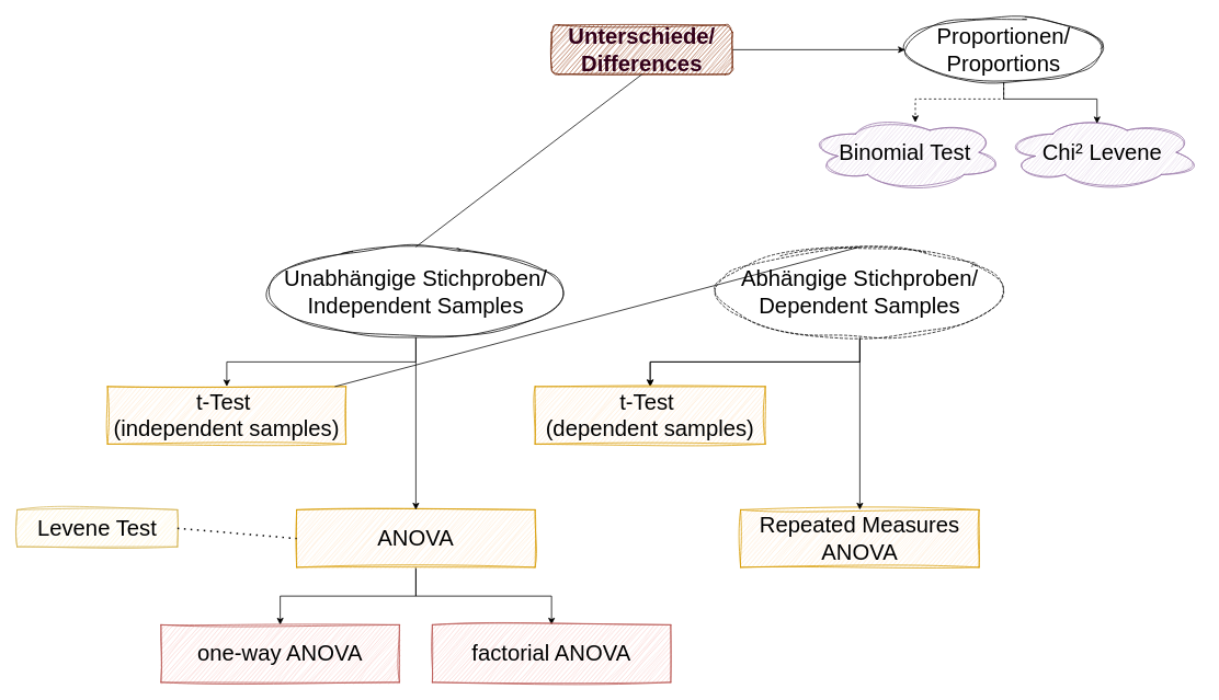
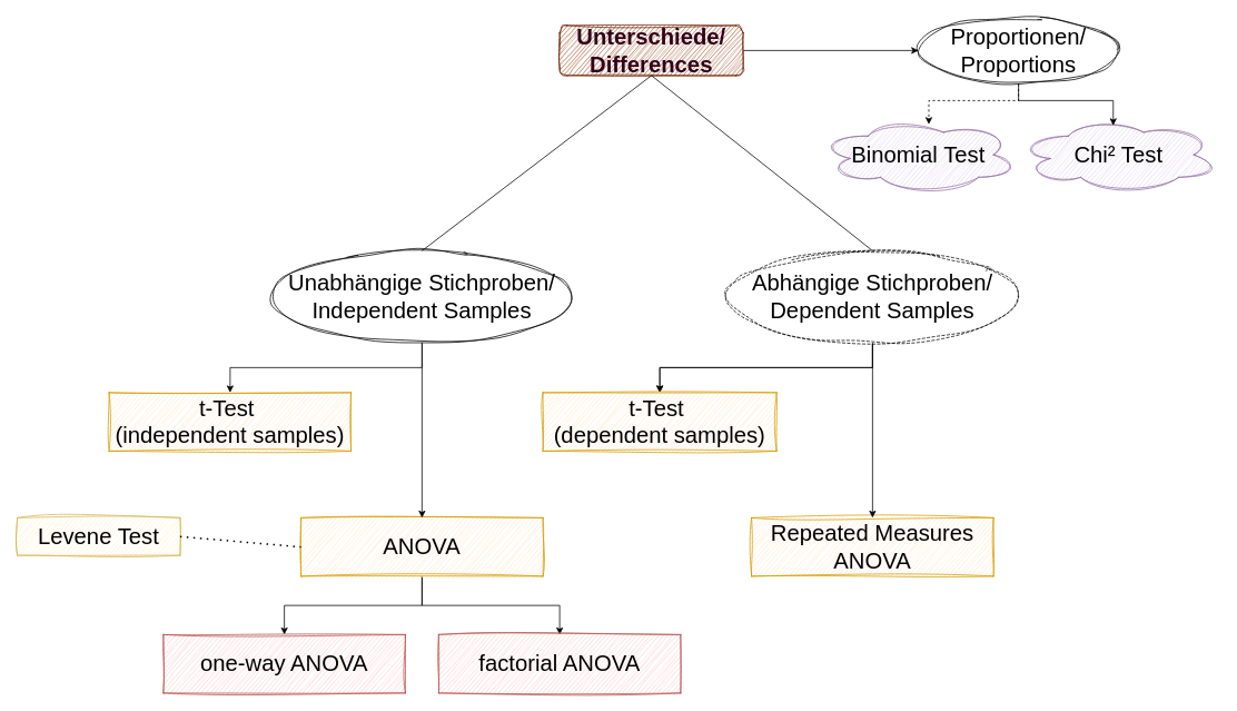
  <mxCell id="0" />
  <mxCell id="1" parent="0" />
  <mxCell id="2" style="edgeStyle=orthogonalEdgeStyle;rounded=0;orthogonalLoop=1;jettySize=auto;html=1;entryX=0;entryY=0.5;entryDx=0;entryDy=0;exitX=1;exitY=0.5;exitDx=0;exitDy=0;" parent="1" source="3" target="6" edge="1"><mxGeometry relative="1" as="geometry" /></mxCell>
  <mxCell id="3" value="&lt;font style=&quot;font-size: 27px;&quot;&gt;Unterschiede/ Differences&lt;/font&gt;" style="rounded=1;whiteSpace=wrap;html=1;sketch=1;curveFitting=1;jiggle=2;fillColor=#a0522d;fontColor=#33001A;strokeColor=#6D1F00;fontStyle=1" parent="1" vertex="1"><mxGeometry x="670" y="30" width="220" height="60" as="geometry" /></mxCell>
  <mxCell id="4" style="edgeStyle=orthogonalEdgeStyle;rounded=0;orthogonalLoop=1;jettySize=auto;html=1;exitX=0.5;exitY=1;exitDx=0;exitDy=0;" parent="1" source="5" target="10" edge="1"><mxGeometry relative="1" as="geometry" /></mxCell>
  <mxCell id="5" value="&lt;span style=&quot;font-size: 27px;&quot;&gt;Unabhängige Stichproben/ Independent Samples&lt;/span&gt;" style="ellipse;whiteSpace=wrap;html=1;sketch=1;curveFitting=1;jiggle=2;" parent="1" vertex="1"><mxGeometry x="325" y="300" width="360" height="110" as="geometry" /></mxCell>
  <mxCell id="6" value="&lt;font style=&quot;font-size: 27px;&quot;&gt;Proportionen/&lt;br&gt;Proportions&lt;/font&gt;" style="ellipse;whiteSpace=wrap;html=1;sketch=1;curveFitting=1;jiggle=2;" parent="1" vertex="1"><mxGeometry x="1100" y="20" width="240" height="80" as="geometry" /></mxCell>
  <mxCell id="7" style="edgeStyle=orthogonalEdgeStyle;rounded=0;orthogonalLoop=1;jettySize=auto;html=1;exitX=0.5;exitY=1;exitDx=0;exitDy=0;entryX=0.5;entryY=0;entryDx=0;entryDy=0;" parent="1" source="9" target="11" edge="1"><mxGeometry relative="1" as="geometry" /></mxCell>
  <mxCell id="8" value="" style="edgeStyle=orthogonalEdgeStyle;rounded=0;orthogonalLoop=1;jettySize=auto;html=1;" parent="1" source="9" target="11" edge="1"><mxGeometry relative="1" as="geometry" /></mxCell>
  <mxCell id="9" value="&lt;span style=&quot;font-size: 27px;&quot;&gt;Abhängige Stichproben/ Dependent Samples&lt;/span&gt;" style="ellipse;whiteSpace=wrap;html=1;sketch=1;curveFitting=1;jiggle=2;dashed=1;" parent="1" vertex="1"><mxGeometry x="870" y="300" width="350" height="110" as="geometry" /></mxCell>
  <mxCell id="10" value="&lt;span style=&quot;font-size: 27px;&quot;&gt;t-Test&amp;nbsp;&lt;/span&gt;&lt;div&gt;&lt;span style=&quot;font-size: 27px;&quot;&gt;(independent samples)&lt;/span&gt;&lt;/div&gt;" style="rounded=0;whiteSpace=wrap;html=1;sketch=1;curveFitting=1;jiggle=2;fillColor=#ffe6cc;strokeColor=#d79b00;" parent="1" vertex="1"><mxGeometry x="130" y="470" width="290" height="70" as="geometry" /></mxCell>
  <mxCell id="11" value="&lt;span style=&quot;font-size: 27px;&quot;&gt;t-Test&amp;nbsp;&lt;/span&gt;&lt;div&gt;&lt;span style=&quot;font-size: 27px;&quot;&gt;(dependent samples)&lt;/span&gt;&lt;/div&gt;" style="rounded=0;whiteSpace=wrap;html=1;sketch=1;curveFitting=1;jiggle=2;fillColor=#ffe6cc;strokeColor=#d79b00;" parent="1" vertex="1"><mxGeometry x="650" y="470" width="280" height="70" as="geometry" /></mxCell>
  <mxCell id="12" style="edgeStyle=orthogonalEdgeStyle;rounded=0;orthogonalLoop=1;jettySize=auto;html=1;" parent="1" source="14" target="19" edge="1"><mxGeometry relative="1" as="geometry" /></mxCell>
  <mxCell id="13" style="edgeStyle=orthogonalEdgeStyle;rounded=0;orthogonalLoop=1;jettySize=auto;html=1;" parent="1" source="14" target="20" edge="1"><mxGeometry relative="1" as="geometry" /></mxCell>
  <mxCell id="14" value="&lt;span style=&quot;font-size: 27px;&quot;&gt;ANOVA&lt;/span&gt;" style="rounded=0;whiteSpace=wrap;html=1;sketch=1;curveFitting=1;jiggle=2;fillColor=#ffe6cc;strokeColor=#d79b00;" parent="1" vertex="1"><mxGeometry x="360" y="620" width="290" height="70" as="geometry" /></mxCell>
  <mxCell id="15" value="&lt;span style=&quot;font-size: 27px;&quot;&gt;Repeated Measures ANOVA&lt;/span&gt;" style="rounded=0;whiteSpace=wrap;html=1;sketch=1;curveFitting=1;jiggle=2;fillColor=#ffe6cc;strokeColor=#d79b00;" parent="1" vertex="1"><mxGeometry x="900" y="620" width="290" height="70" as="geometry" /></mxCell>
  <mxCell id="16" value="&lt;font style=&quot;font-size: 27px;&quot;&gt;Binomial Test&lt;/font&gt;" style="ellipse;shape=cloud;whiteSpace=wrap;html=1;sketch=1;curveFitting=1;jiggle=2;fillColor=#e1d5e7;strokeColor=#9673a6;" parent="1" vertex="1"><mxGeometry x="980" y="140" width="240" height="90" as="geometry" /></mxCell>
- <mxCell id="17" value="&lt;font style=&quot;font-size: 27px;&quot;&gt;Chi² Levene&lt;/font&gt;" style="ellipse;shape=cloud;whiteSpace=wrap;html=1;sketch=1;curveFitting=1;jiggle=2;fillColor=#e1d5e7;strokeColor=#9673a6;" parent="1" vertex="1"><mxGeometry x="1220" y="140" width="240" height="90" as="geometry" /></mxCell>
+ <mxCell id="17" value="&lt;font style=&quot;font-size: 27px;&quot;&gt;Chi² Test&lt;/font&gt;" style="ellipse;shape=cloud;whiteSpace=wrap;html=1;sketch=1;curveFitting=1;jiggle=2;fillColor=#e1d5e7;strokeColor=#9673a6;" parent="1" vertex="1"><mxGeometry x="1220" y="140" width="240" height="90" as="geometry" /></mxCell>
  <mxCell id="18" value="&lt;span style=&quot;font-size: 27px;&quot;&gt;Levene Test&lt;/span&gt;" style="rounded=0;whiteSpace=wrap;html=1;sketch=1;curveFitting=1;jiggle=2;fillColor=#fff2cc;strokeColor=#d6b656;" parent="1" vertex="1"><mxGeometry x="20" y="620" width="195" height="45" as="geometry" /></mxCell>
  <mxCell id="19" value="&lt;span style=&quot;font-size: 27px;&quot;&gt;one-way ANOVA&lt;/span&gt;" style="rounded=0;whiteSpace=wrap;html=1;sketch=1;curveFitting=1;jiggle=2;fillColor=#f8cecc;strokeColor=#b85450;" parent="1" vertex="1"><mxGeometry x="195" y="760" width="290" height="70" as="geometry" /></mxCell>
  <mxCell id="20" value="&lt;span style=&quot;font-size: 27px;&quot;&gt;factorial ANOVA&lt;/span&gt;" style="rounded=0;whiteSpace=wrap;html=1;sketch=1;curveFitting=1;jiggle=2;fillColor=#f8cecc;strokeColor=#b85450;" parent="1" vertex="1"><mxGeometry x="525" y="760" width="290" height="70" as="geometry" /></mxCell>
  <mxCell id="21" value="" style="endArrow=none;dashed=1;html=1;dashPattern=1 3;strokeWidth=2;rounded=0;exitX=1;exitY=0.5;exitDx=0;exitDy=0;entryX=0;entryY=0.5;entryDx=0;entryDy=0;" parent="1" source="18" target="14" edge="1"><mxGeometry width="50" height="50" relative="1" as="geometry"><mxPoint x="760" y="690" as="sourcePoint" /><mxPoint x="810" y="640" as="targetPoint" /></mxGeometry></mxCell>
  <mxCell id="22" style="edgeStyle=orthogonalEdgeStyle;rounded=0;orthogonalLoop=1;jettySize=auto;html=1;entryX=0.552;entryY=0.094;entryDx=0;entryDy=0;entryPerimeter=0;dashed=1;" parent="1" source="6" target="16" edge="1"><mxGeometry relative="1" as="geometry" /></mxCell>
  <mxCell id="23" style="edgeStyle=orthogonalEdgeStyle;rounded=0;orthogonalLoop=1;jettySize=auto;html=1;entryX=0.473;entryY=0.11;entryDx=0;entryDy=0;entryPerimeter=0;" parent="1" source="6" target="17" edge="1"><mxGeometry relative="1" as="geometry" /></mxCell>
  <mxCell id="24" value="" style="endArrow=none;html=1;rounded=0;entryX=0.5;entryY=1;entryDx=0;entryDy=0;exitX=0.5;exitY=0;exitDx=0;exitDy=0;" edge="1" parent="1" source="5" target="3"><mxGeometry width="50" height="50" relative="1" as="geometry"><mxPoint x="890" y="830" as="sourcePoint" /><mxPoint x="940" y="780" as="targetPoint" /></mxGeometry></mxCell>
- <mxCell id="25" value="" style="endArrow=none;html=1;rounded=0;exitX=0.5;exitY=0;exitDx=0;exitDy=0;" edge="1" parent="1" source="9" target="10"><mxGeometry width="50" height="50" relative="1" as="geometry"><mxPoint x="670" y="360" as="sourcePoint" /><mxPoint x="1050" y="250" as="targetPoint" /></mxGeometry></mxCell>
+ <mxCell id="25" value="" style="endArrow=none;html=1;rounded=0;entryX=0.5;entryY=1;entryDx=0;entryDy=0;exitX=0.5;exitY=0;exitDx=0;exitDy=0;" edge="1" parent="1" source="9" target="3"><mxGeometry width="50" height="50" relative="1" as="geometry"><mxPoint x="670" y="360" as="sourcePoint" /><mxPoint x="1050" y="250" as="targetPoint" /></mxGeometry></mxCell>
  <mxCell id="26" value="" style="endArrow=classic;html=1;rounded=0;exitX=0.5;exitY=1;exitDx=0;exitDy=0;entryX=0.5;entryY=0;entryDx=0;entryDy=0;" edge="1" parent="1" source="5" target="14"><mxGeometry width="50" height="50" relative="1" as="geometry"><mxPoint x="890" y="830" as="sourcePoint" /><mxPoint x="960" y="660" as="targetPoint" /></mxGeometry></mxCell>
  <mxCell id="27" value="" style="endArrow=classic;html=1;rounded=0;exitX=0.5;exitY=1;exitDx=0;exitDy=0;entryX=0.5;entryY=0;entryDx=0;entryDy=0;" edge="1" parent="1" source="9" target="15"><mxGeometry width="50" height="50" relative="1" as="geometry"><mxPoint x="927.14" y="510" as="sourcePoint" /><mxPoint x="927.14" y="720" as="targetPoint" /></mxGeometry></mxCell>
